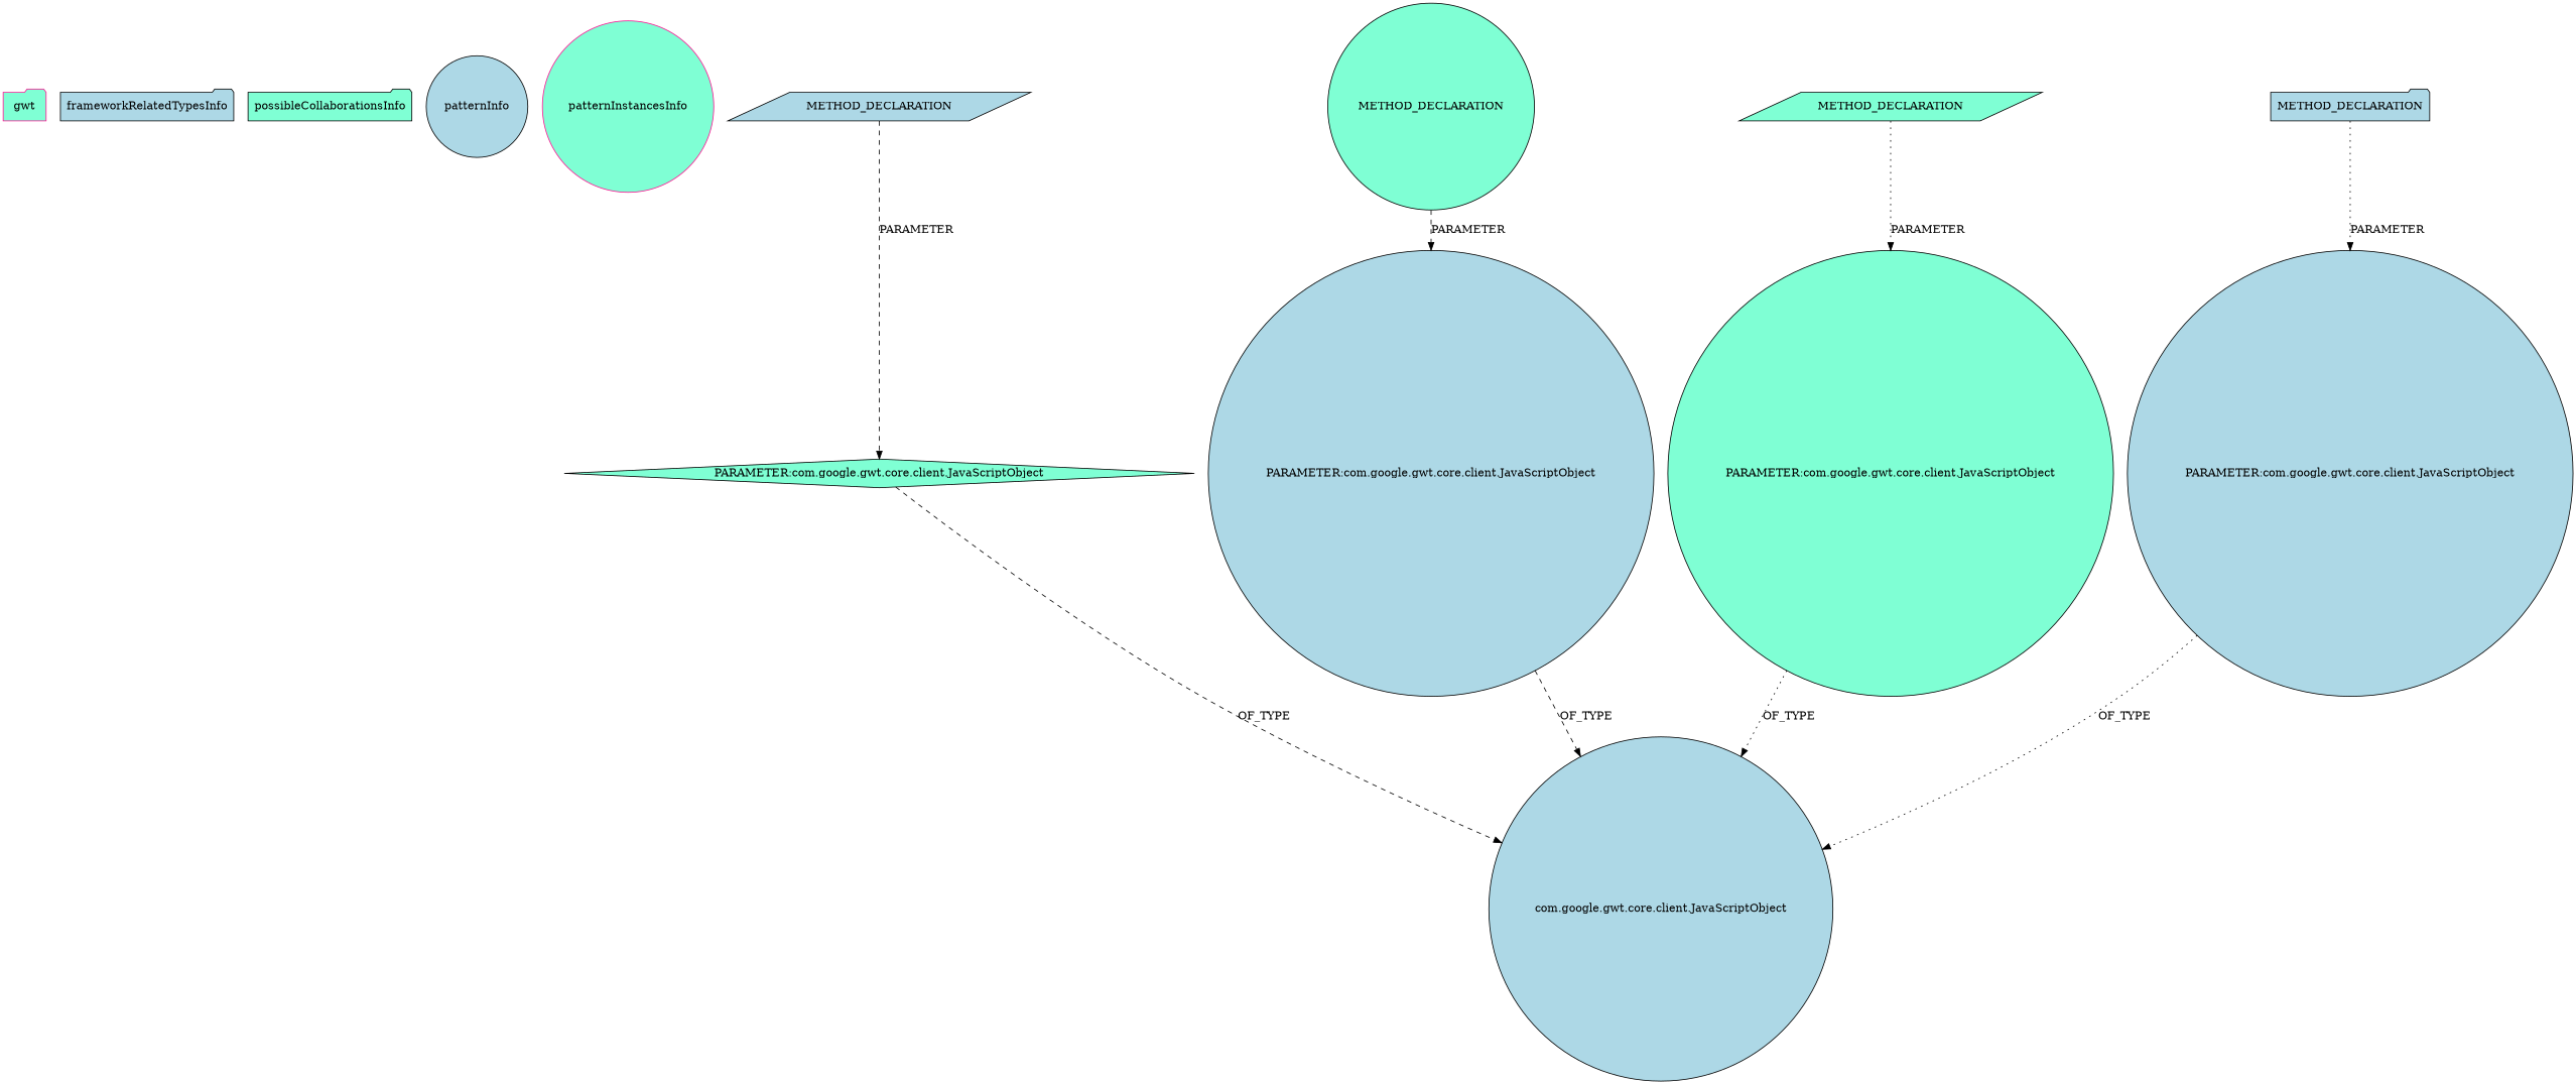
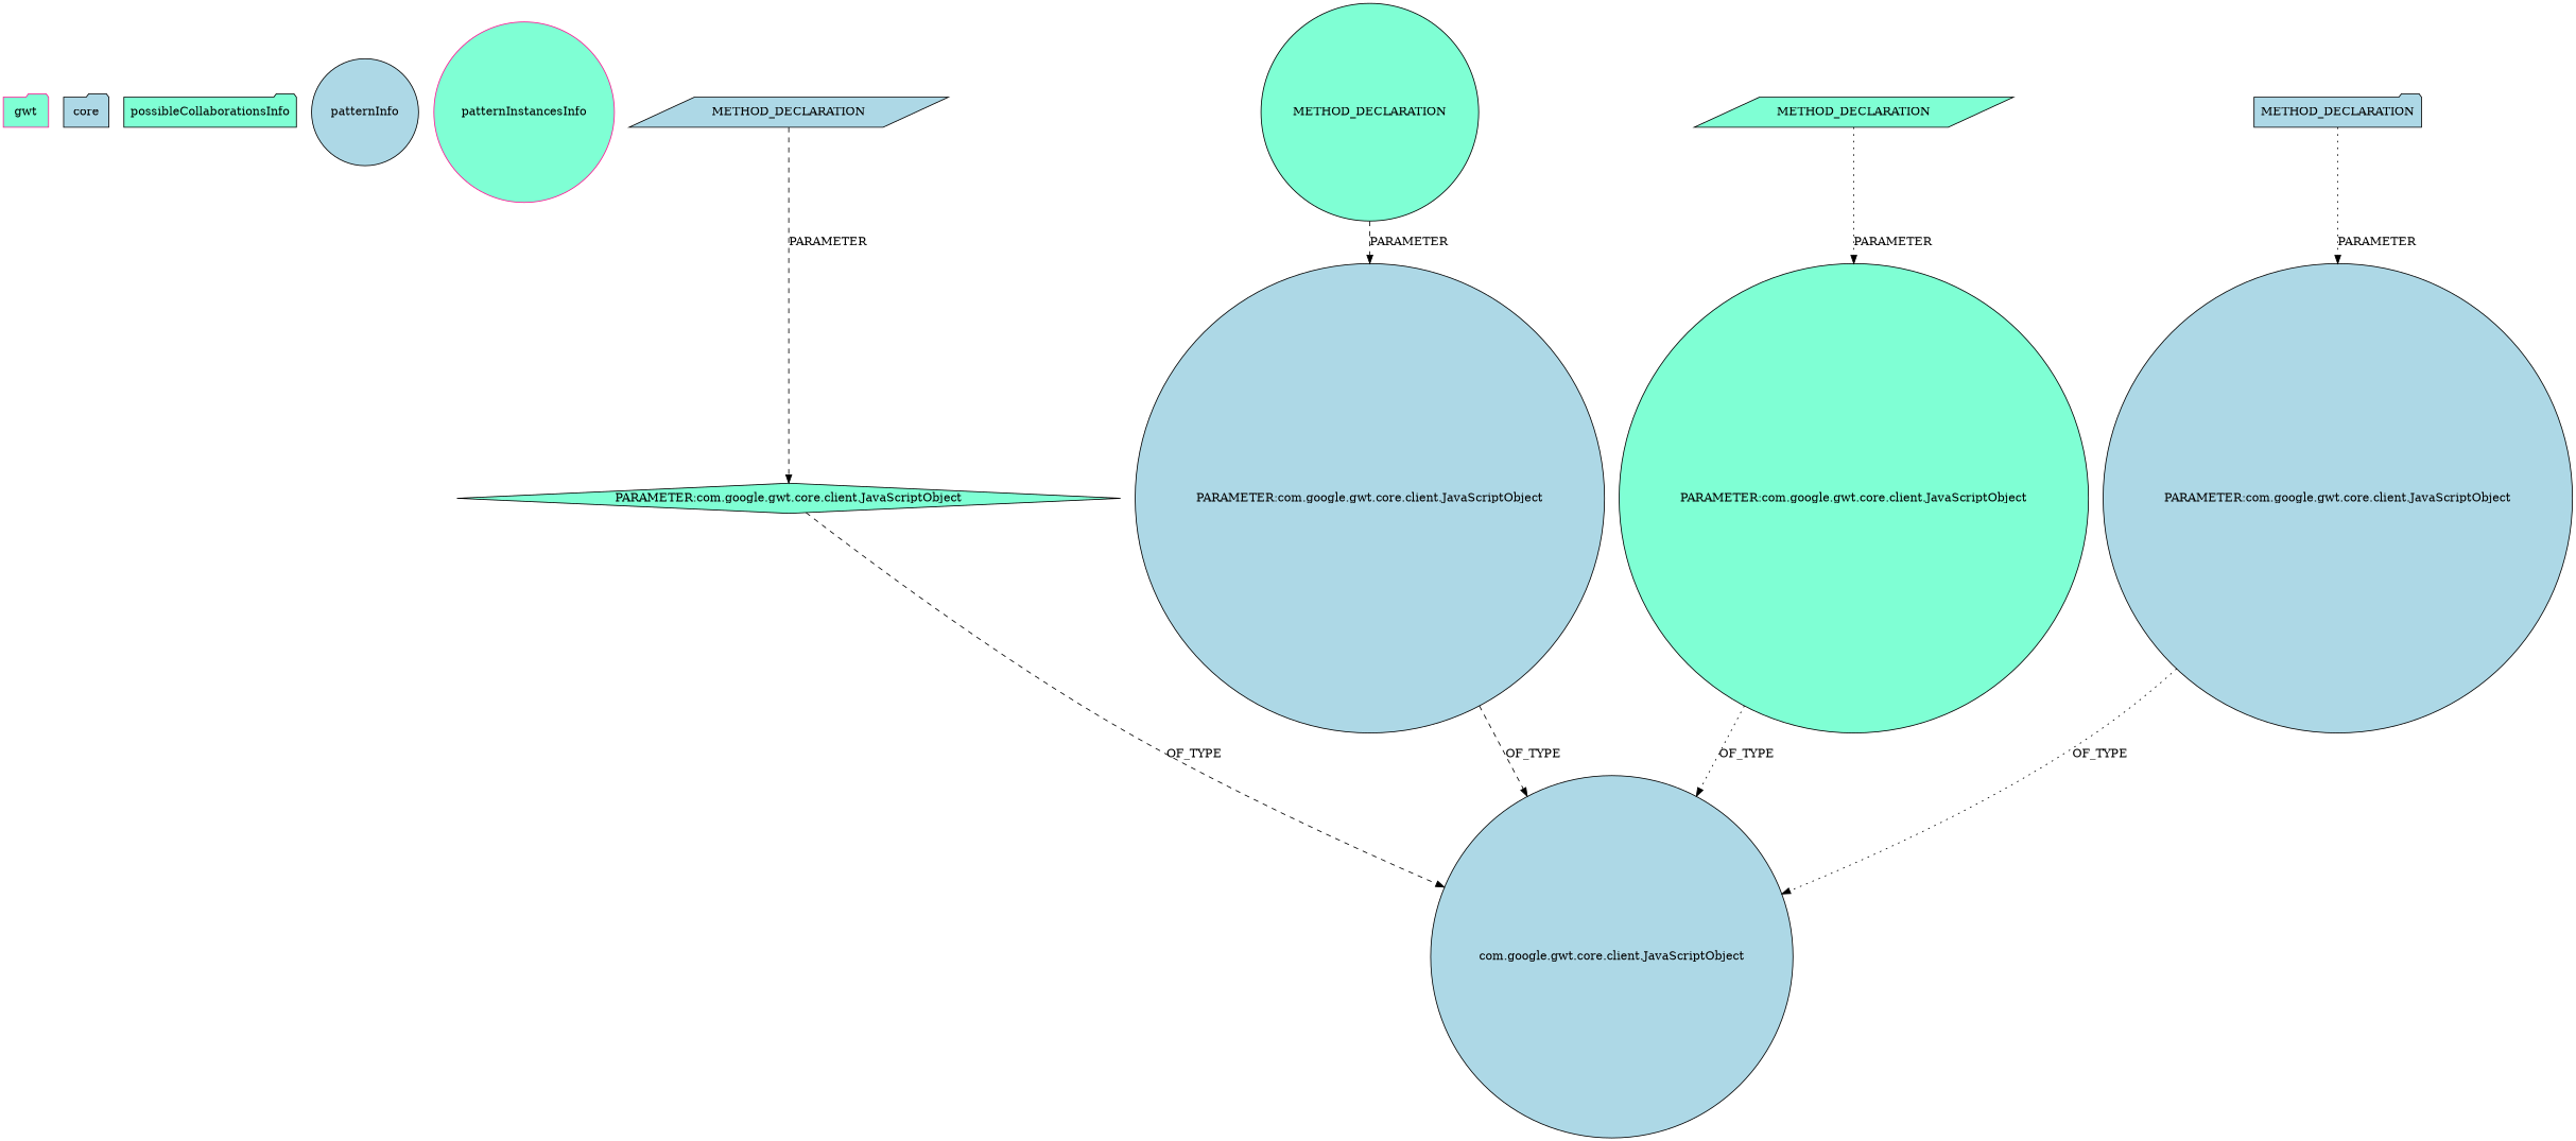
  digraph {
    node [color=black fillcolor=aquamarine shape=circle style=filled isFrameworkType=false]
    edge [style=dashed]
    n1 [category=pattern color=deeppink graphId=12 isAnonymous=false label=gwt possibleRelation=false shape=folder isFrameworkType=""]
-   frameworkRelatedTypesInfo [fillcolor=lightblue shape=folder isFrameworkType=""]
+   frameworkRelatedTypesInfo [fillcolor=lightblue shape=folder label=core isFrameworkType=""]
    possibleCollaborationsInfo [shape=folder isFrameworkType=""]
    patternInfo [fillcolor=lightblue frequency=2.0 patternRootClient=null isFrameworkType=""]
    patternInstancesInfo [0="brychcy-gwt-jquery~/brychcy-gwt-jquery/gwt-jquery-master/src/com/xedge/jquery/client/Deferred.java~Deferred~924" 1="pandurangpatil-gwt-youtube~/pandurangpatil-gwt-youtube/gwt-youtube-master/gwt-youtube-player/src/main/java/open/pandurang/gwt/youtube/client/YouTubePlayer.java~YouTubePlayer~4258" color=deeppink isFrameworkType=""]
    n6 [fillcolor=lightblue label="com.google.gwt.core.client.JavaScriptObject" vertexType=FRAMEWORK_CLASS_TYPE]
    n7 [label="PARAMETER:com.google.gwt.core.client.JavaScriptObject" shape=diamond vertexType=PARAMETER_DECLARATION]
    n8 [fillcolor=lightblue label="PARAMETER:com.google.gwt.core.client.JavaScriptObject" vertexType=PARAMETER_DECLARATION]
    n9 [label="PARAMETER:com.google.gwt.core.client.JavaScriptObject" vertexType=PARAMETER_DECLARATION]
    n10 [fillcolor=lightblue label="PARAMETER:com.google.gwt.core.client.JavaScriptObject" vertexType=PARAMETER_DECLARATION]
    n11 [label=METHOD_DECLARATION vertexType=CLIENT_METHOD_DECLARATION]
    n12 [fillcolor=lightblue label=METHOD_DECLARATION shape=folder vertexType=CLIENT_METHOD_DECLARATION]
    n13 [fillcolor=lightblue label=METHOD_DECLARATION shape=parallelogram vertexType=CLIENT_METHOD_DECLARATION]
    n14 [label=METHOD_DECLARATION shape=parallelogram vertexType=CLIENT_METHOD_DECLARATION]
    n7 -> n6 [label=OF_TYPE]
    n8 -> n6 [label=OF_TYPE]
    n9 -> n6 [label=OF_TYPE style=dotted]
    n10 -> n6 [label=OF_TYPE style=dotted]
    n11 -> n8 [label=PARAMETER]
    n12 -> n10 [label=PARAMETER style=dotted]
    n13 -> n7 [label=PARAMETER]
    n14 -> n9 [label=PARAMETER style=dotted]
  }
